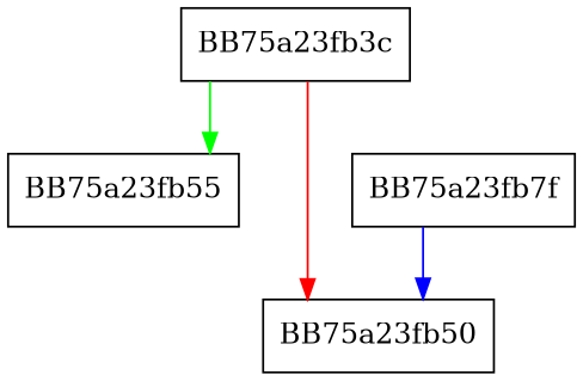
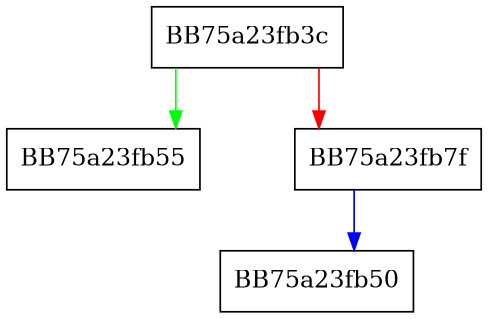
  digraph {
    splines=ortho
    node [shape=box]
    BB75a23fb3c
    BB75a23fb55
    BB75a23fb50
    BB75a23fb7f
    BB75a23fb3c -> BB75a23fb55 [color=green]
-   BB75a23fb3c -> BB75a23fb50 [color=red]
+   BB75a23fb3c -> BB75a23fb7f [color=red]
    BB75a23fb7f -> BB75a23fb50 [color=blue]
  }
